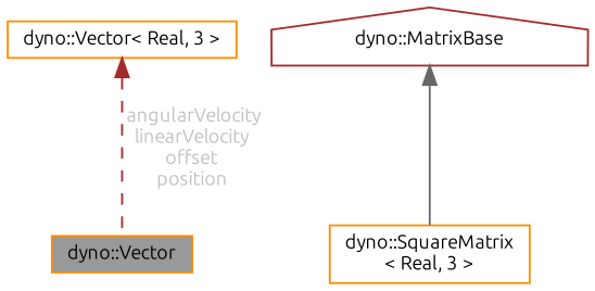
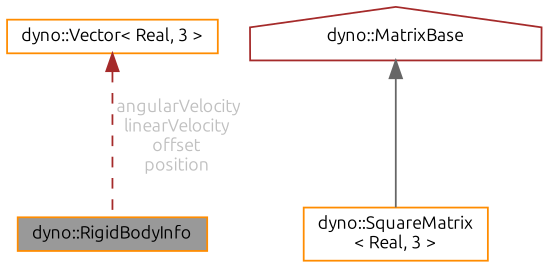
  digraph {
    fontname=Ubuntu
    node [color=darkorange fillcolor=white fontname=Ubuntu fontsize=10 shape=box style=filled]
    edge [dir=back fontname=Ubuntu fontsize=10 labelfontname=Helvetica labelfontsize=10]
-   n1 [fillcolor=grey60 fontcolor=black height=0.2 label="dyno::Vector" width=0.4]
+   n1 [fillcolor=grey60 fontcolor=black height=0.2 label="dyno::RigidBodyInfo" width=0.4]
    n2 [height=0.2 label="dyno::Vector\< Real, 3 \>" width=0.4]
    n3 [height=0.2 label="dyno::SquareMatrix\l\< Real, 3 \>" width=0.4]
    n4 [color=brown height=0.2 label="dyno::MatrixBase" shape=house width=0.4]
    n2 -> n1 [color=brown fontcolor=grey label=" angularVelocity\nlinearVelocity\noffset\nposition" style=dashed]
    n4 -> n3 [color=gray40 style=solid]
  }
